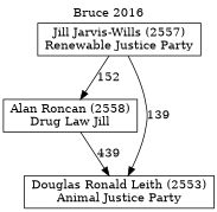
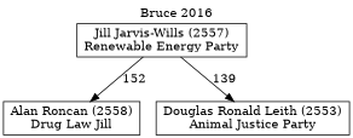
  digraph {
    label="Bruce 2016"
    labelloc=t
    mclimit=10
    node [shape=box]
    n1 [label="Alan Roncan (2558)\nDrug Law Jill"]
    n2 [label="Douglas Ronald Leith (2553)\nAnimal Justice Party"]
-   n3 [label="Jill Jarvis-Wills (2557)\nRenewable Justice Party"]
-   n1 -> n2 [label=439]
+   n3 [label="Jill Jarvis-Wills (2557)\nRenewable Energy Party"]
    n3 -> n1 [label=152]
    n3 -> n2 [label=139]
  }
